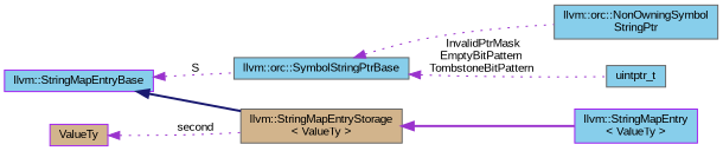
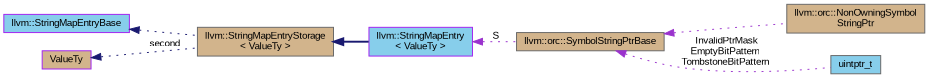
  digraph {
    fontname="Liberation Sans"
    rankdir=LR
    node [color=gray40 fillcolor=skyblue fontname="Liberation Sans" fontsize=10 shape=record style=filled]
    edge [color=darkorchid3 dir=back fontname="Liberation Sans" fontsize=10 labelfontname=Helvetica labelfontsize=10 style=dotted]
-   n1 [fontcolor=black height=0.2 label="llvm::orc::NonOwningSymbol\lStringPtr" width=0.4]
-   n2 [height=0.2 label="llvm::orc::SymbolStringPtrBase" width=0.4]
+   n1 [fillcolor=tan fontcolor=black height=0.2 label="llvm::orc::NonOwningSymbol\lStringPtr" width=0.4]
+   n2 [fillcolor=tan height=0.2 label="llvm::orc::SymbolStringPtrBase" width=0.4]
    n3 [height=0.2 label=uintptr_t width=0.4]
    n4 [color=purple height=0.2 label="llvm::StringMapEntry\l\< ValueTy \>" width=0.4]
    n5 [fillcolor=tan height=0.2 label="llvm::StringMapEntryStorage\l\< ValueTy \>" width=0.4]
    n6 [color=purple height=0.2 label="llvm::StringMapEntryBase" width=0.4]
    n7 [color=purple fillcolor=tan height=0.2 label=ValueTy width=0.4]
    n2 -> n1
    n2 -> n3 [label=" InvalidPtrMask\nEmptyBitPattern\nTombstoneBitPattern"]
-   n6 -> n2 [label=" S"]
-   n5 -> n4 [style=bold]
-   n6 -> n5 [color=midnightblue style=bold]
-   n7 -> n5 [label=" second"]
+   n4 -> n2 [label=" S"]
+   n5 -> n4 [color=midnightblue style=bold]
+   n6 -> n5 [color=midnightblue]
+   n7 -> n5 [color=midnightblue label=" second"]
  }
